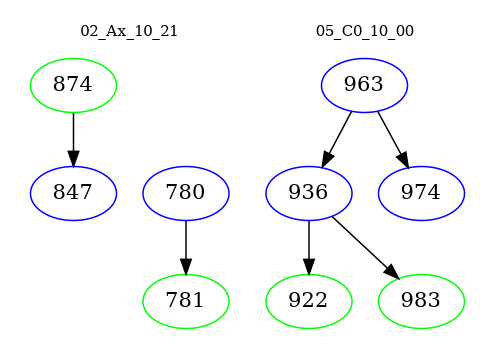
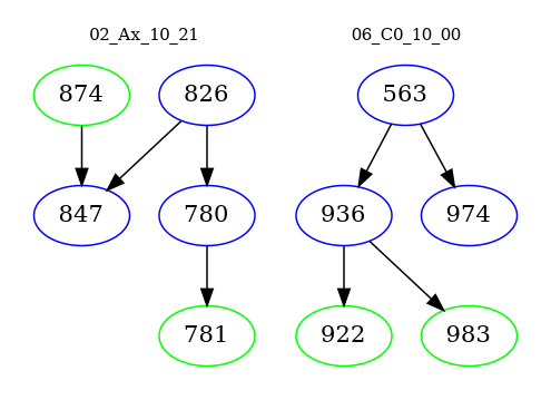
  digraph {
    node [color=blue]
    edge [color=black]
+   n1 [label=826]
    n2 [label=780]
    n3 [label=847]
    n4 [color=green label=781]
    n5 [color=green label=874]
-   n6 [label=963]
+   n6 [label=563]
    n7 [label=936]
    n8 [label=974]
    n9 [color=green label=922]
    n10 [color=green label=983]
    subgraph cluster_1 {
      color=white
      fontsize=10
      label="02_Ax_10_21"
+     n1
      n2
      n3
      n4
      n5
    }
    subgraph cluster_2 {
      color=white
      fontsize=10
-     label="05_C0_10_00"
+     label="06_C0_10_00"
      n6
      n7
      n8
      n9
      n10
    }
+   n1 -> n2
+   n1 -> n3
    n2 -> n4
    n5 -> n3
    n6 -> n7
    n6 -> n8
    n7 -> n9
    n7 -> n10
  }
